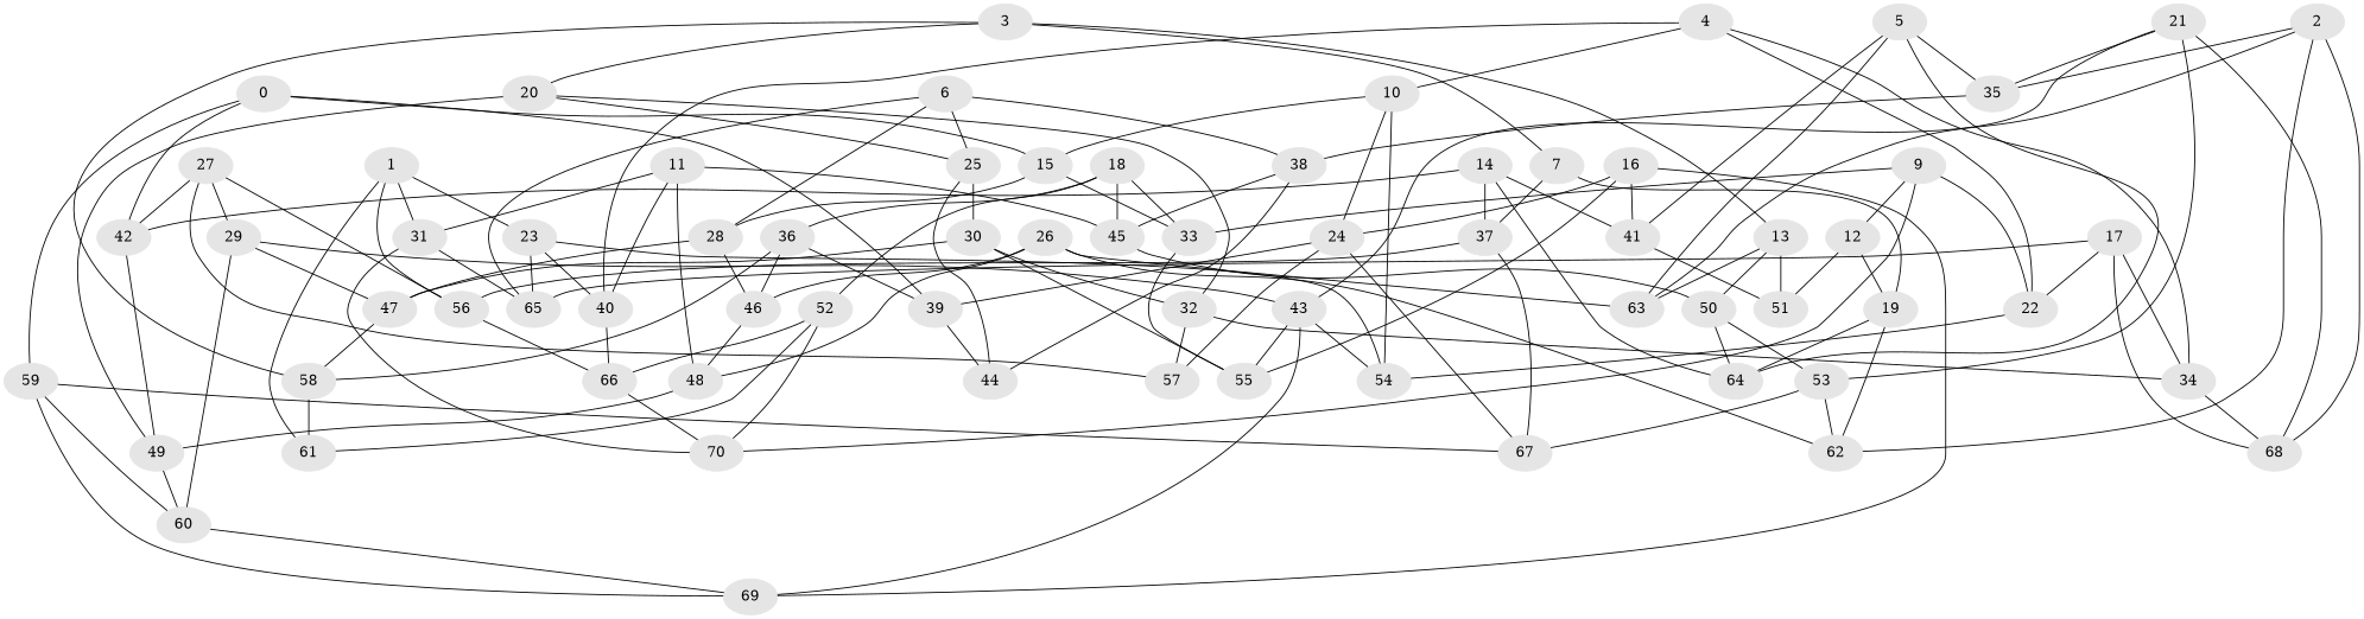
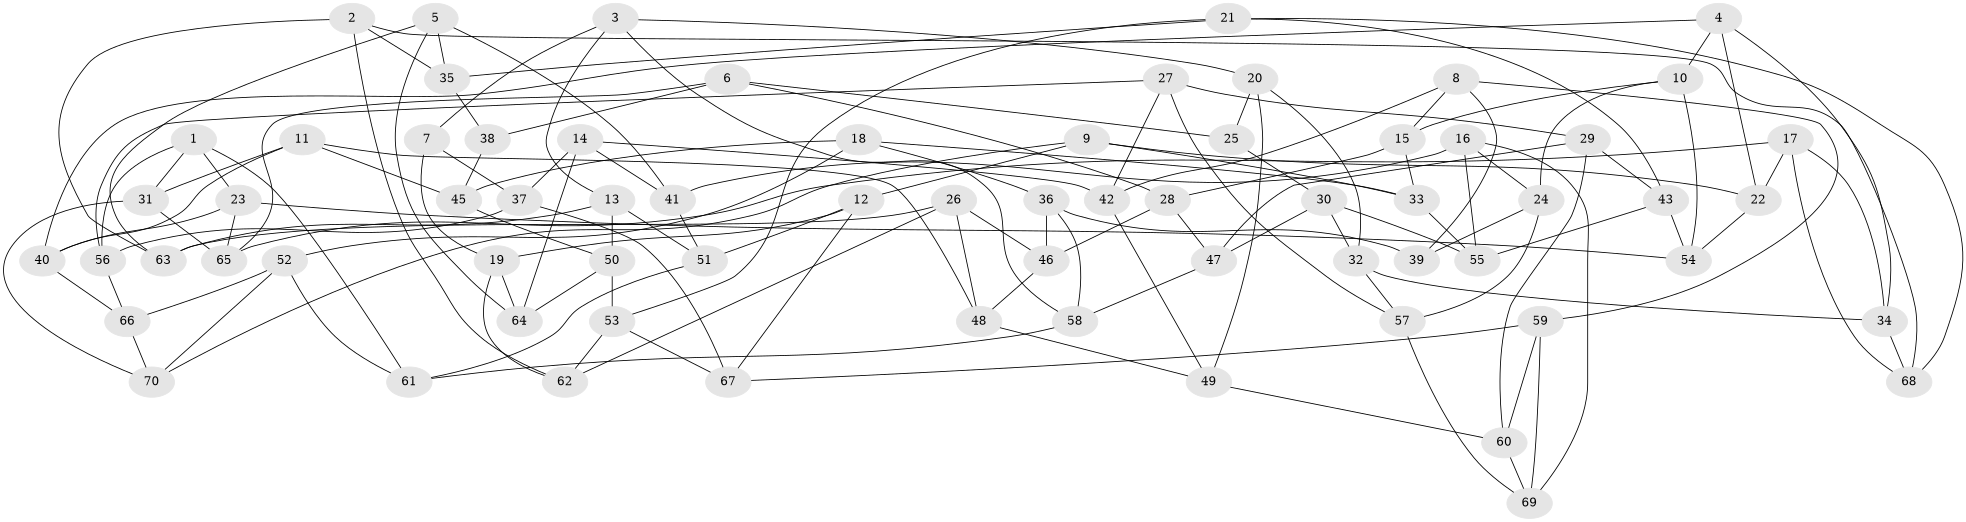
  graph {
    node [color=gray90 style=filled]
    1
    23
    31
    56
    61
    40
    65
    54
    70
    66
    2
    35
    62
    63
    68
    38
    3
    7
    13
    20
    58
    19
    37
    51
    50
    25
    32
    49
    4
    10
    22
    34
    15
    24
    5
    41
    64
    6
    28
-   44
    30
    46
    47
    45
    67
-   8 [label=0]
+   8
    39
    42
    59
    33
    69
    60
    9
    12
    55
    57
    11
    48
    53
    14
    16
    17
    18
    36
    52
    21
    43
    26
    27
    29
    1 -- 23
    1 -- 31
    1 -- 56
    1 -- 61
    23 -- 40
    23 -- 65
    23 -- 54
    31 -- 65
    31 -- 70
    56 -- 66
    40 -- 66
    66 -- 70
    2 -- 35
    2 -- 62
    2 -- 63
    2 -- 68
    35 -- 38
-   38 -- 44
    38 -- 45
    3 -- 7
    3 -- 13
    3 -- 20
    3 -- 58
    7 -- 19
    7 -- 37
    13 -- 63
    13 -- 51
    13 -- 50
    20 -- 25
    20 -- 32
    20 -- 49
    58 -- 61
    19 -- 62
    19 -- 64
    37 -- 56
    37 -- 67
+   51 -- 61
    50 -- 64
    50 -- 53
-   25 -- 44
    25 -- 30
    32 -- 34
    32 -- 57
    49 -- 60
    4 -- 40
    4 -- 10
    4 -- 22
    4 -- 34
    10 -- 54
    10 -- 15
    10 -- 24
    22 -- 54
    34 -- 68
    15 -- 28
    15 -- 33
    24 -- 39
    24 -- 57
    5 -- 35
    5 -- 63
    5 -- 41
    5 -- 64
    41 -- 51
    6 -- 65
    6 -- 38
    6 -- 25
    6 -- 28
    28 -- 46
    28 -- 47
    30 -- 32
    30 -- 47
    30 -- 55
    46 -- 48
    47 -- 58
    45 -- 50
    8 -- 15
    8 -- 39
    8 -- 42
    8 -- 59
-   39 -- 44
    42 -- 49
    59 -- 67
    59 -- 69
    59 -- 60
    33 -- 55
    60 -- 69
    9 -- 70
    9 -- 22
    9 -- 33
    9 -- 12
    12 -- 19
    12 -- 51
-   24 -- 67
-   43 -- 69
+   12 -- 67
+   57 -- 69
    11 -- 31
    11 -- 40
    11 -- 45
    11 -- 48
    48 -- 49
    53 -- 62
    53 -- 67
    14 -- 37
    14 -- 41
    14 -- 64
    14 -- 42
    16 -- 24
    16 -- 41
    16 -- 69
    16 -- 55
    17 -- 65
    17 -- 68
    17 -- 22
    17 -- 34
    18 -- 45
    18 -- 33
    18 -- 36
    18 -- 52
    36 -- 58
    36 -- 46
    36 -- 39
    52 -- 61
    52 -- 70
    52 -- 66
    21 -- 35
    21 -- 68
    21 -- 53
    21 -- 43
    43 -- 54
    43 -- 55
    26 -- 62
    26 -- 63
    26 -- 46
    26 -- 48
    27 -- 56
    27 -- 42
    27 -- 57
    27 -- 29
    29 -- 47
    29 -- 60
    29 -- 43
  }
